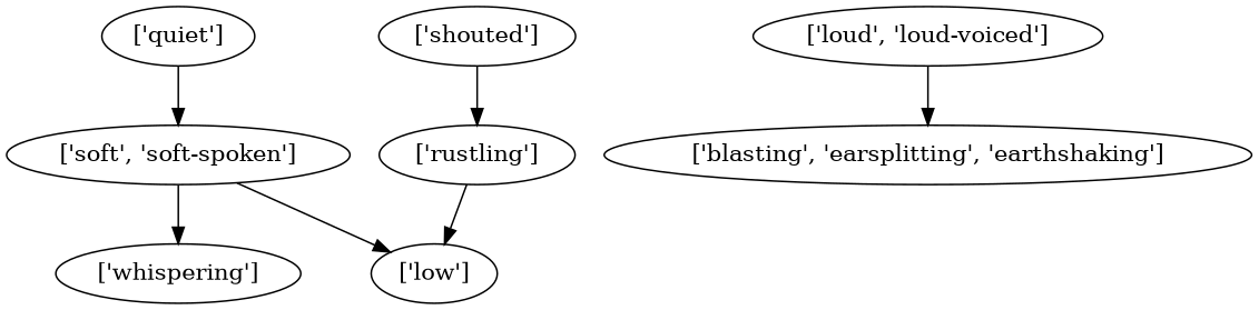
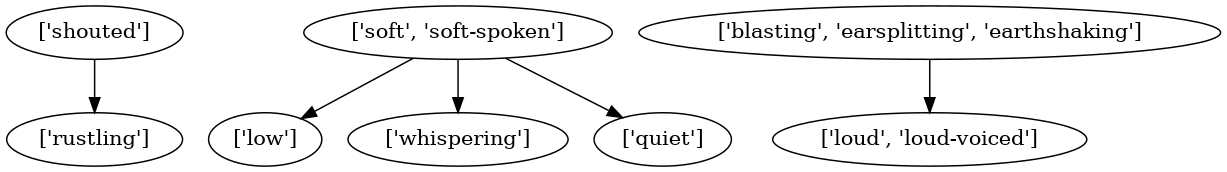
  strict digraph {
    "['rustling']"
    "['low']"
    "['soft', 'soft-spoken']"
    "['whispering']"
    "['quiet']"
    "['blasting', 'earsplitting', 'earthshaking']"
    "['loud', 'loud-voiced']"
    "['shouted']"
-   "['rustling']" -> "['low']"
    "['soft', 'soft-spoken']" -> "['low']"
    "['soft', 'soft-spoken']" -> "['whispering']"
-   "['quiet']" -> "['soft', 'soft-spoken']"
-   "['loud', 'loud-voiced']" -> "['blasting', 'earsplitting', 'earthshaking']"
+   "['soft', 'soft-spoken']" -> "['quiet']"
+   "['blasting', 'earsplitting', 'earthshaking']" -> "['loud', 'loud-voiced']"
    "['shouted']" -> "['rustling']"
  }
